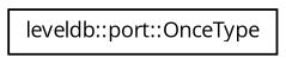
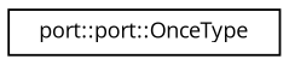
  digraph {
    rankdir=TB
    fontname="Open Sans"
-   n1 [color=black fillcolor=white fontname="Open Sans" fontsize=10 height=0.2 label="leveldb::port::OnceType" shape=record style=filled width=0.4]
+   n1 [color=black fillcolor=white fontname="Open Sans" fontsize=10 height=0.2 label="port::port::OnceType" shape=record style=filled width=0.4]
  }
